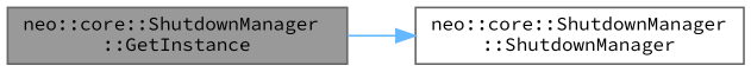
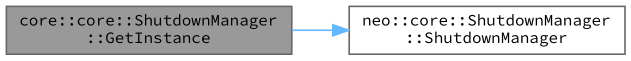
  digraph {
    rankdir=LR
    fontname="Source Code Pro"
    node [fontname="Source Code Pro" fontsize=10 shape=box style=filled]
-   n1 [color=gray40 fillcolor=grey60 fontcolor=black height=0.2 label="neo::core::ShutdownManager\l::GetInstance" width=0.4]
+   n1 [color=gray40 fillcolor=grey60 fontcolor=black height=0.2 label="core::core::ShutdownManager\l::GetInstance" width=0.4]
    n2 [color=grey40 fillcolor=white height=0.2 label="neo::core::ShutdownManager\l::ShutdownManager" width=0.4]
    n1 -> n2 [color=steelblue1 fontname="Source Code Pro" fontsize=10 labelfontname=Helvetica labelfontsize=10 style=solid]
  }
